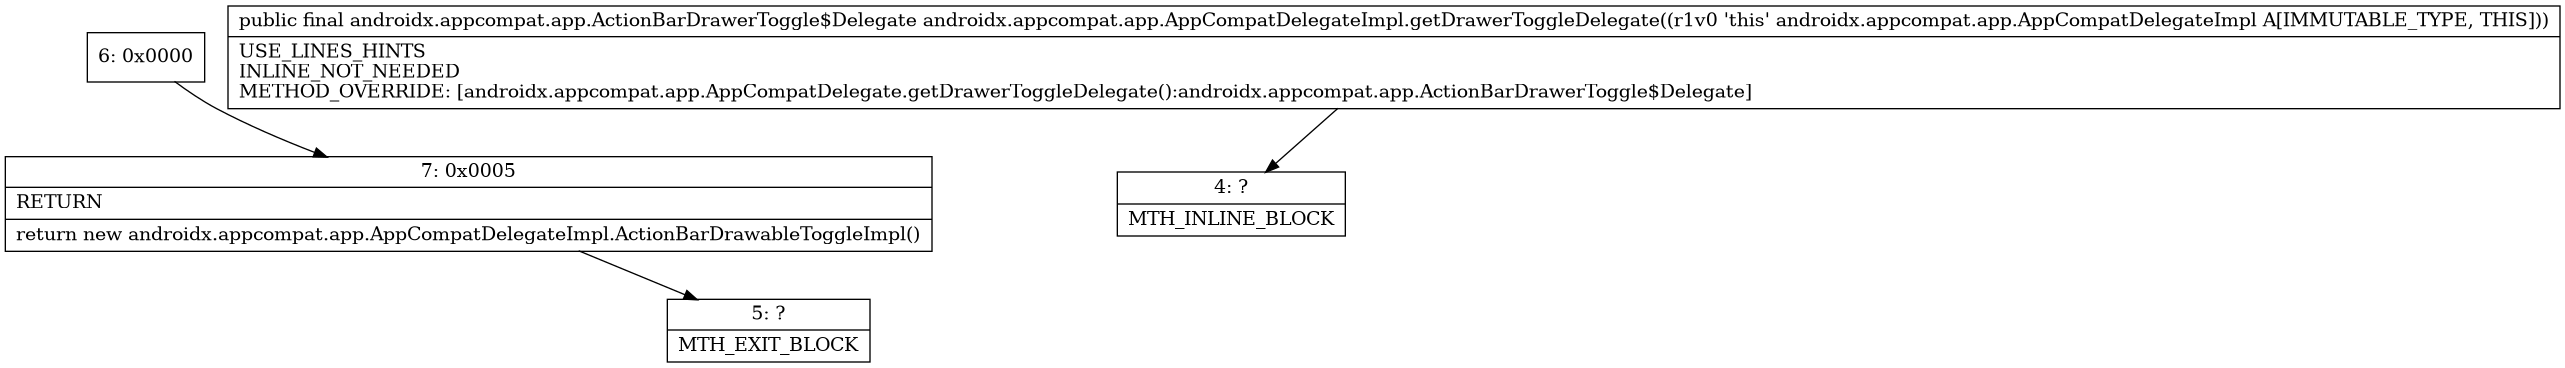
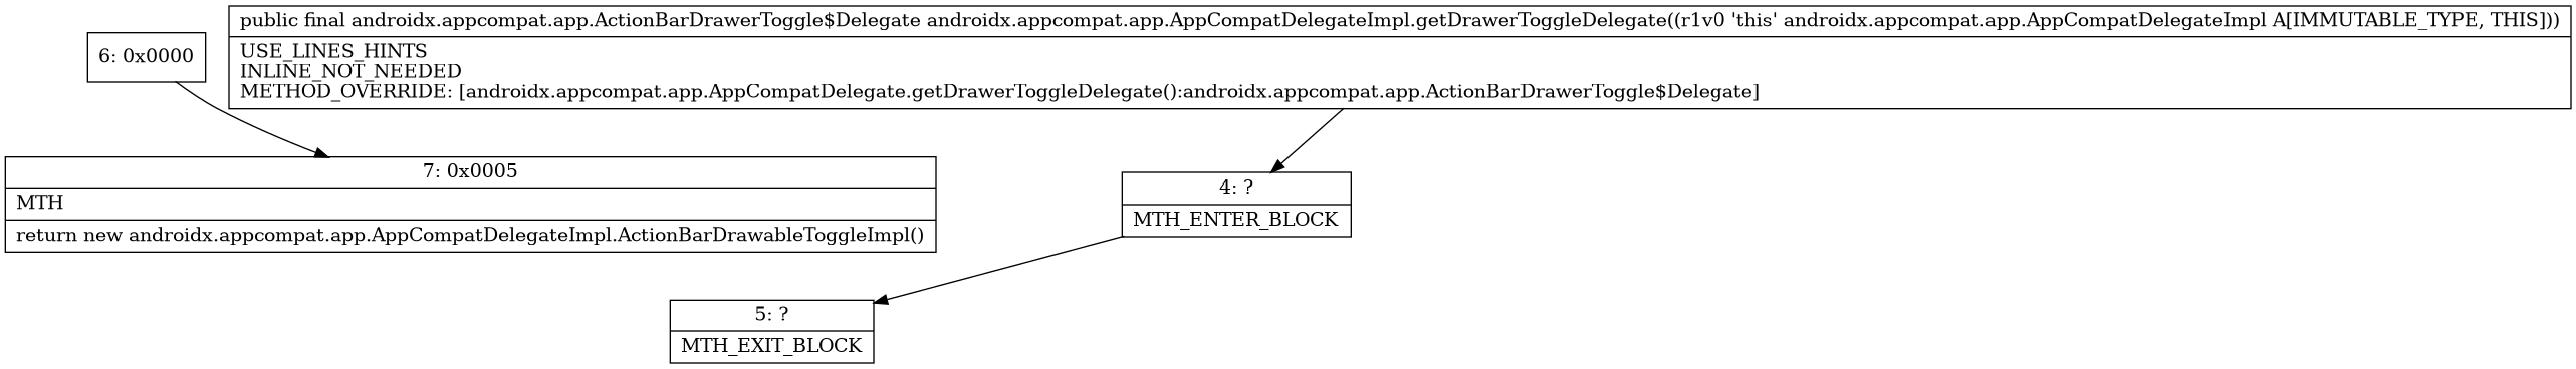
  digraph {
    node [shape=record]
-   n1 [label="{4\:\ ?|MTH_INLINE_BLOCK\l}"]
+   n1 [label="{4\:\ ?|MTH_ENTER_BLOCK\l}"]
    n2 [label="{6\:\ 0x0000}"]
-   n3 [label="{7\:\ 0x0005|RETURN\l|return new androidx.appcompat.app.AppCompatDelegateImpl.ActionBarDrawableToggleImpl()\l}"]
+   n3 [label="{7\:\ 0x0005|MTH\l|return new androidx.appcompat.app.AppCompatDelegateImpl.ActionBarDrawableToggleImpl()\l}"]
    n4 [label="{5\:\ ?|MTH_EXIT_BLOCK\l}"]
    n5 [label="{public final androidx.appcompat.app.ActionBarDrawerToggle$Delegate androidx.appcompat.app.AppCompatDelegateImpl.getDrawerToggleDelegate((r1v0 'this' androidx.appcompat.app.AppCompatDelegateImpl A[IMMUTABLE_TYPE, THIS]))  | USE_LINES_HINTS\lINLINE_NOT_NEEDED\lMETHOD_OVERRIDE: [androidx.appcompat.app.AppCompatDelegate.getDrawerToggleDelegate():androidx.appcompat.app.ActionBarDrawerToggle$Delegate]\l}"]
    n2 -> n3
-   n3 -> n4
+   n1 -> n4
    n5 -> n1
  }
